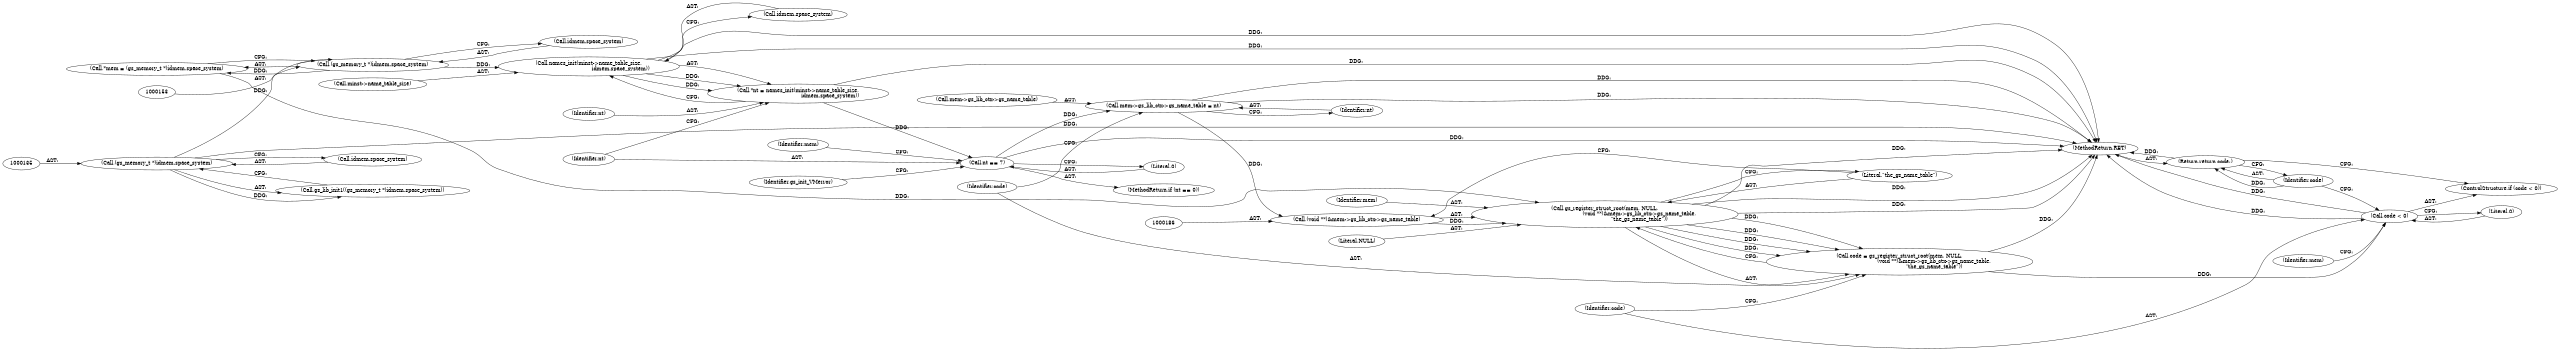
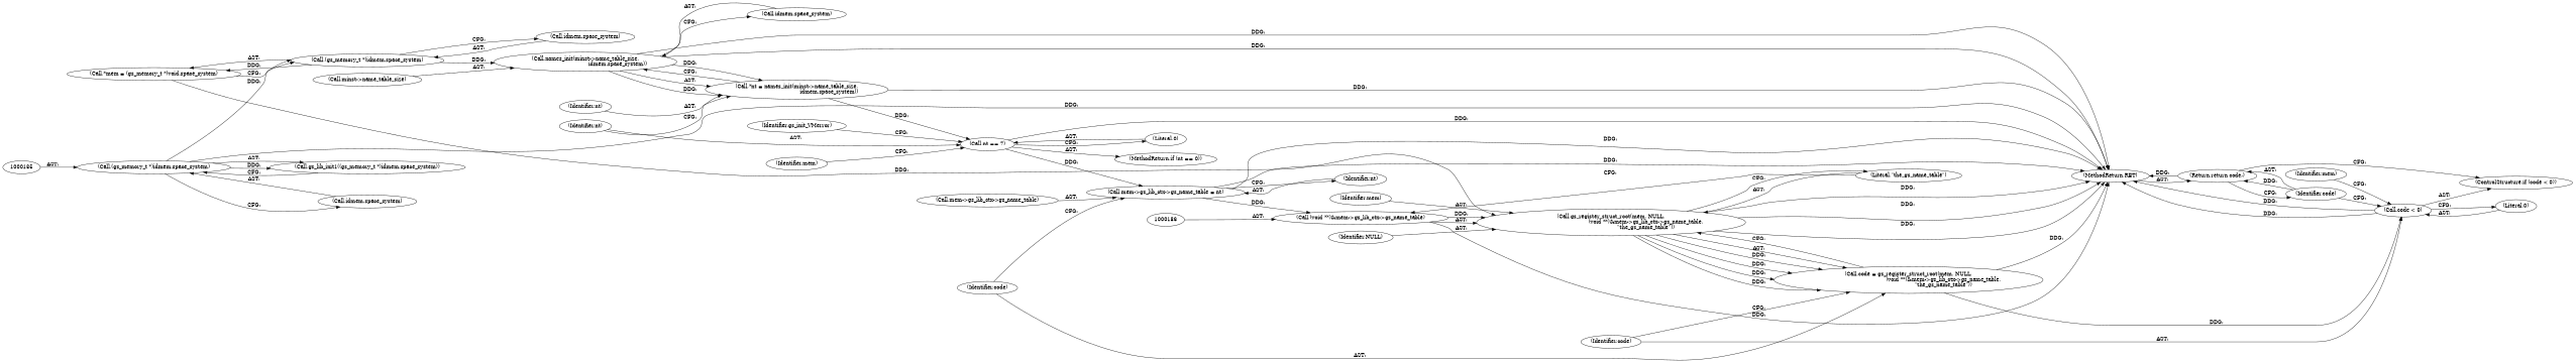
  digraph {
    rankdir=LR
    n1 [label="(Call,nt == 7)"]
    n2 [label="(Call,mem->gs_lib_ctx->gs_name_table = nt)"]
    n3 [label="(Literal,0)"]
    n4 [label="(MethodReturn,if (nt == 0))"]
    n5 [label="(MethodReturn,RET)"]
    n6 [label="(Call,(void **)&mem->gs_lib_ctx->gs_name_table)"]
    n7 [label="(Identifier,nt)"]
    n8 [label="(Return,return code;)"]
    n9 [label="(Call,*nt = names_init(minst->name_table_size,\n                                        idmem.space_system))"]
    n10 [label="(Call,names_init(minst->name_table_size,\n                                        idmem.space_system))"]
    n11 [label="(Call,idmem.space_system)"]
    n12 [label="(Call,(gs_memory_t *)idmem.space_system)"]
-   n13 [label="(Call,*mem = (gs_memory_t *)idmem.space_system)"]
+   n13 [label="(Call,*mem = (gs_memory_t *)void.space_system)"]
    n14 [label="(Call,idmem.space_system)"]
    n15 [label="(Call,gs_register_struct_root(mem, NULL,\n                                           (void **)&mem->gs_lib_ctx->gs_name_table,\n                                           \"the_gs_name_table\"))"]
    n16 [label="(Call,(gs_memory_t *)idmem.space_system)"]
    n17 [label="(Call,idmem.space_system)"]
    n18 [label="(Call,gs_lib_init1((gs_memory_t *)idmem.space_system))"]
    n19 [label="(Call,code = gs_register_struct_root(mem, NULL,\n                                           (void **)&mem->gs_lib_ctx->gs_name_table,\n                                           \"the_gs_name_table\"))"]
    n20 [label="(Literal,\"the_gs_name_table\")"]
    n21 [label="(Call,code < 0)"]
    n22 [label="(Literal,0)"]
    n23 [label="(ControlStructure,if (code < 0))"]
    n24 [label="(Identifier,code)"]
    n25 [label="(Call,minst->name_table_size)"]
    n26 [label="(Identifier,nt)"]
    n27 [label="(Identifier,code)"]
    n28 [label="(Call,mem->gs_lib_ctx->gs_name_table)"]
-   n29 [label="(Literal,NULL)"]
+   n29 [label="(Identifier,NULL)"]
    n30 [label="(Identifier,mem)"]
    n31 [label="(Identifier,nt)"]
    n32 [label="(Identifier,mem)"]
    n33 [label="(Identifier,code)"]
    n34 [label="(Identifier,mem)"]
    n35 [label="(Identifier,gs_init_VMerror)"]
-   1000153
    1000135
    1000186
    n1 -> n2 [label="DDG: "]
    n1 -> n3 [label="CFG: "]
    n1 -> n4 [label="AST: "]
    n1 -> n5 [label="DDG: "]
    n2 -> n5 [label="DDG: "]
    n2 -> n5 [label="DDG: "]
    n2 -> n6 [label="DDG: "]
    n2 -> n7 [label="CFG: "]
    n3 -> n1 [label="AST: "]
    n5 -> n8 [label="AST: "]
+   n6 -> n5 [label="DDG: "]
    n6 -> n15 [label="AST: "]
    n6 -> n15 [label="DDG: "]
    n7 -> n2 [label="AST: "]
    n8 -> n5 [label="DDG: "]
    n8 -> n23 [label="CFG: "]
    n8 -> n24 [label="CFG: "]
    n9 -> n1 [label="DDG: "]
    n9 -> n5 [label="DDG: "]
    n9 -> n10 [label="CFG: "]
    n10 -> n5 [label="DDG: "]
    n10 -> n5 [label="DDG: "]
    n10 -> n9 [label="AST: "]
    n10 -> n9 [label="DDG: "]
    n10 -> n9 [label="DDG: "]
    n10 -> n11 [label="CFG: "]
    n11 -> n10 [label="AST: "]
    n12 -> n10 [label="DDG: "]
    n12 -> n13 [label="AST: "]
    n12 -> n13 [label="DDG: "]
    n12 -> n14 [label="CFG: "]
    n13 -> n12 [label="CFG: "]
    n13 -> n15 [label="DDG: "]
    n14 -> n12 [label="AST: "]
    n15 -> n5 [label="DDG: "]
    n15 -> n5 [label="DDG: "]
    n15 -> n5 [label="DDG: "]
    n15 -> n19 [label="AST: "]
    n15 -> n19 [label="DDG: "]
    n15 -> n19 [label="DDG: "]
    n15 -> n19 [label="DDG: "]
    n15 -> n19 [label="DDG: "]
    n15 -> n20 [label="CFG: "]
    n16 -> n5 [label="DDG: "]
    n16 -> n12 [label="DDG: "]
    n16 -> n17 [label="CFG: "]
    n16 -> n18 [label="AST: "]
    n16 -> n18 [label="DDG: "]
    n17 -> n16 [label="AST: "]
    n18 -> n16 [label="CFG: "]
    n19 -> n5 [label="DDG: "]
    n19 -> n15 [label="CFG: "]
    n19 -> n21 [label="DDG: "]
    n20 -> n6 [label="CFG: "]
    n20 -> n15 [label="AST: "]
    n21 -> n5 [label="DDG: "]
    n21 -> n5 [label="DDG: "]
    n21 -> n22 [label="CFG: "]
    n21 -> n23 [label="AST: "]
    n22 -> n21 [label="AST: "]
    n24 -> n8 [label="AST: "]
    n24 -> n8 [label="DDG: "]
    n24 -> n21 [label="CFG: "]
    n25 -> n10 [label="AST: "]
    n26 -> n1 [label="AST: "]
    n26 -> n9 [label="CFG: "]
    n27 -> n19 [label="CFG: "]
    n27 -> n21 [label="AST: "]
    n28 -> n2 [label="AST: "]
    n29 -> n15 [label="AST: "]
    n30 -> n15 [label="AST: "]
    n31 -> n9 [label="AST: "]
    n32 -> n21 [label="CFG: "]
    n33 -> n2 [label="CFG: "]
    n33 -> n19 [label="AST: "]
    n34 -> n1 [label="CFG: "]
    n35 -> n1 [label="CFG: "]
-   1000153 -> n12 [label="AST: "]
    1000135 -> n16 [label="AST: "]
    1000186 -> n6 [label="AST: "]
  }
